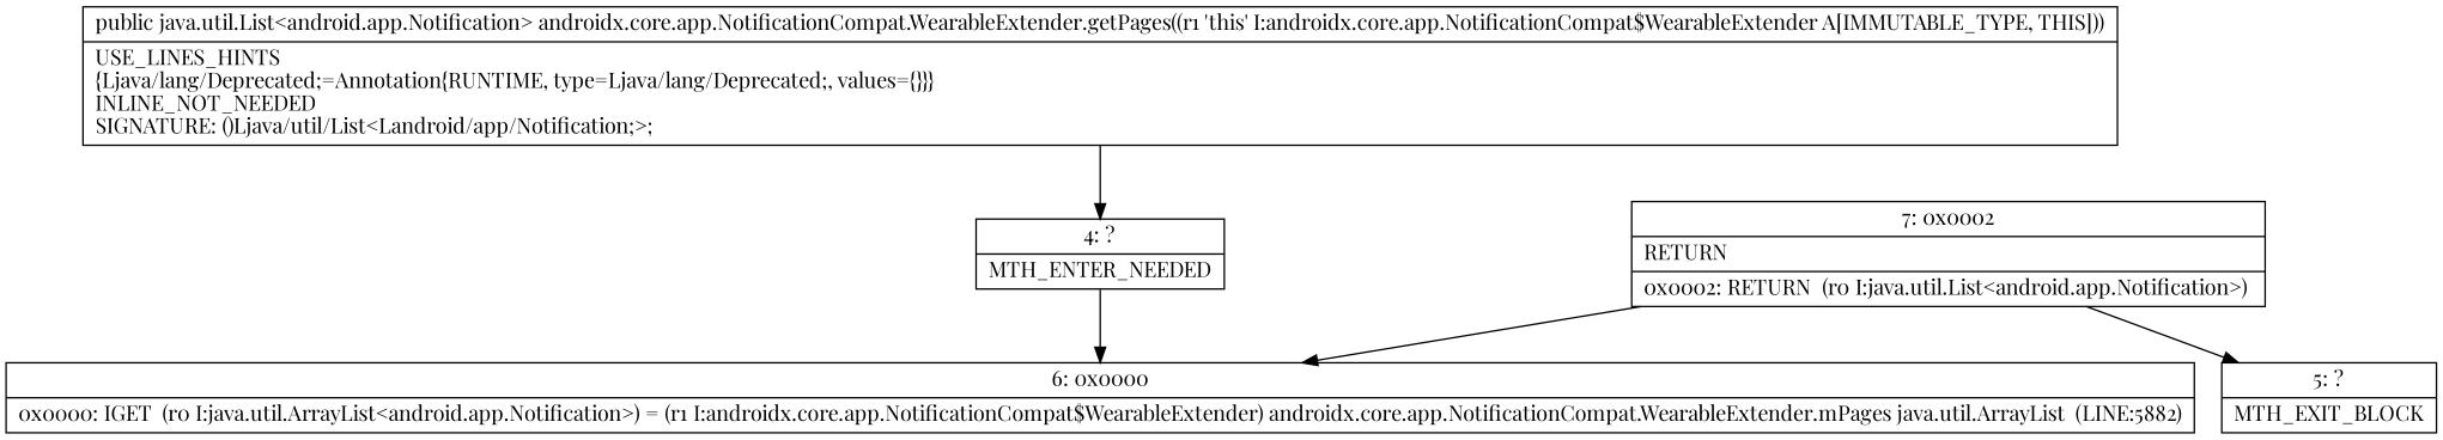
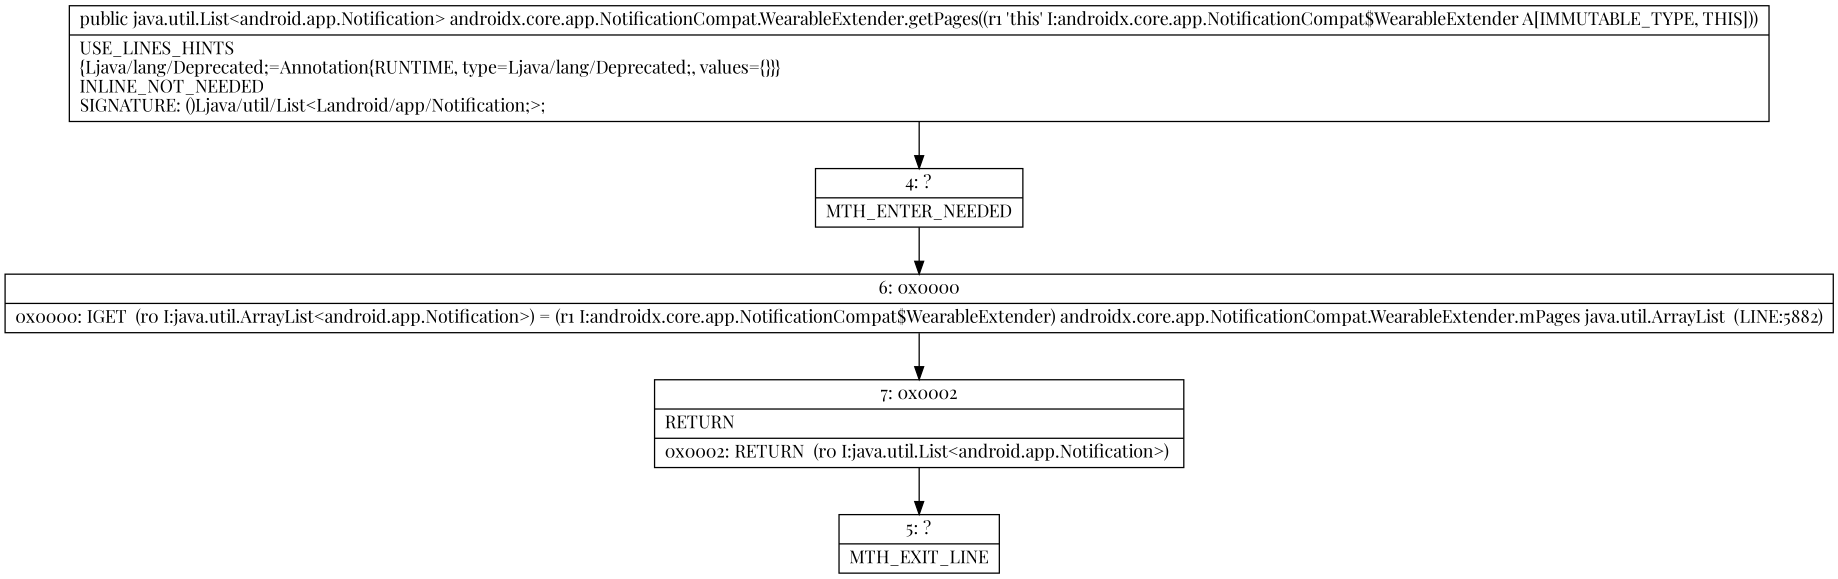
  digraph {
    fontname="Playfair Display"
    node [fontname="Playfair Display" shape=record]
    edge [fontname="Playfair Display"]
    n1 [label="{4\:\ ?|MTH_ENTER_NEEDED\l}"]
    n2 [label="{6\:\ 0x0000|0x0000: IGET  (r0 I:java.util.ArrayList\<android.app.Notification\>) = (r1 I:androidx.core.app.NotificationCompat$WearableExtender) androidx.core.app.NotificationCompat.WearableExtender.mPages java.util.ArrayList  (LINE:5882)\l}"]
    n3 [label="{7\:\ 0x0002|RETURN\l|0x0002: RETURN  (r0 I:java.util.List\<android.app.Notification\>) \l}"]
-   n4 [label="{5\:\ ?|MTH_EXIT_BLOCK\l}"]
+   n4 [label="{5\:\ ?|MTH_EXIT_LINE\l}"]
    n5 [label="{public java.util.List\<android.app.Notification\> androidx.core.app.NotificationCompat.WearableExtender.getPages((r1 'this' I:androidx.core.app.NotificationCompat$WearableExtender A[IMMUTABLE_TYPE, THIS]))  | USE_LINES_HINTS\l\{Ljava\/lang\/Deprecated;=Annotation\{RUNTIME, type=Ljava\/lang\/Deprecated;, values=\{\}\}\}\lINLINE_NOT_NEEDED\lSIGNATURE: ()Ljava\/util\/List\<Landroid\/app\/Notification;\>;\l}"]
    n1 -> n2
-   n3 -> n2
+   n2 -> n3
    n3 -> n4
    n5 -> n1
  }
